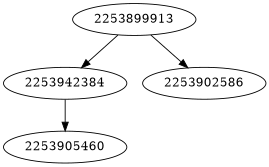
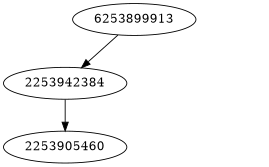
  strict digraph {
    n1 [label=2253905460]
    2253942384
-   2253899913
-   2253902586
+   2253899913 [label=6253899913]
    2253942384 -> n1
    2253899913 -> 2253942384
-   2253899913 -> 2253902586
  }
